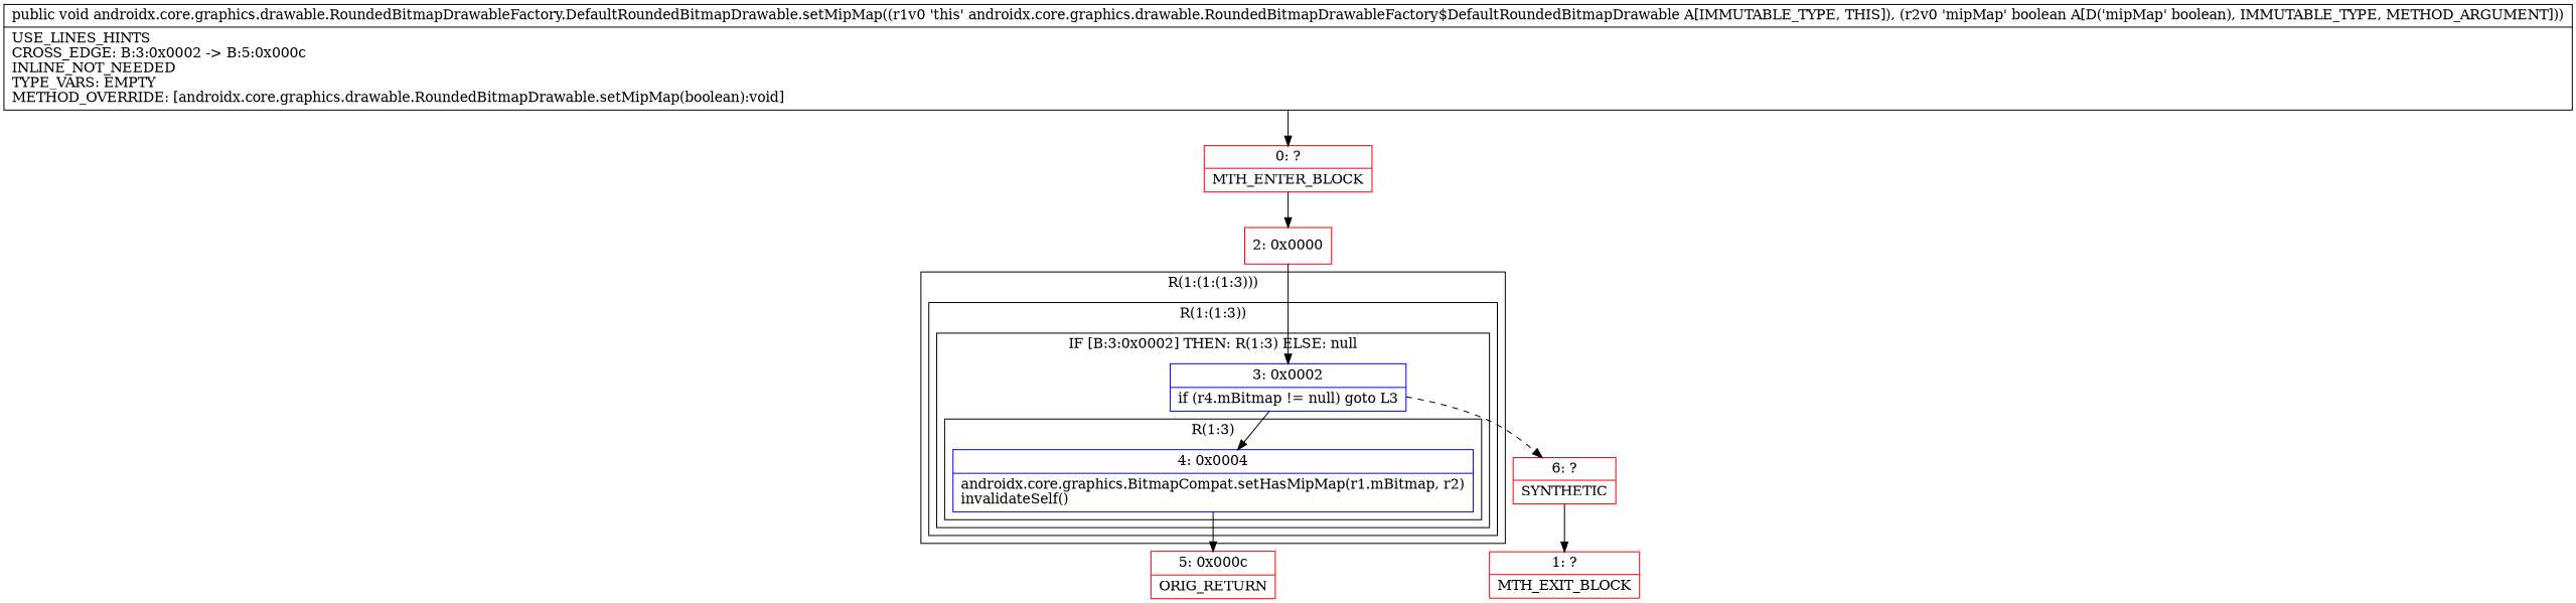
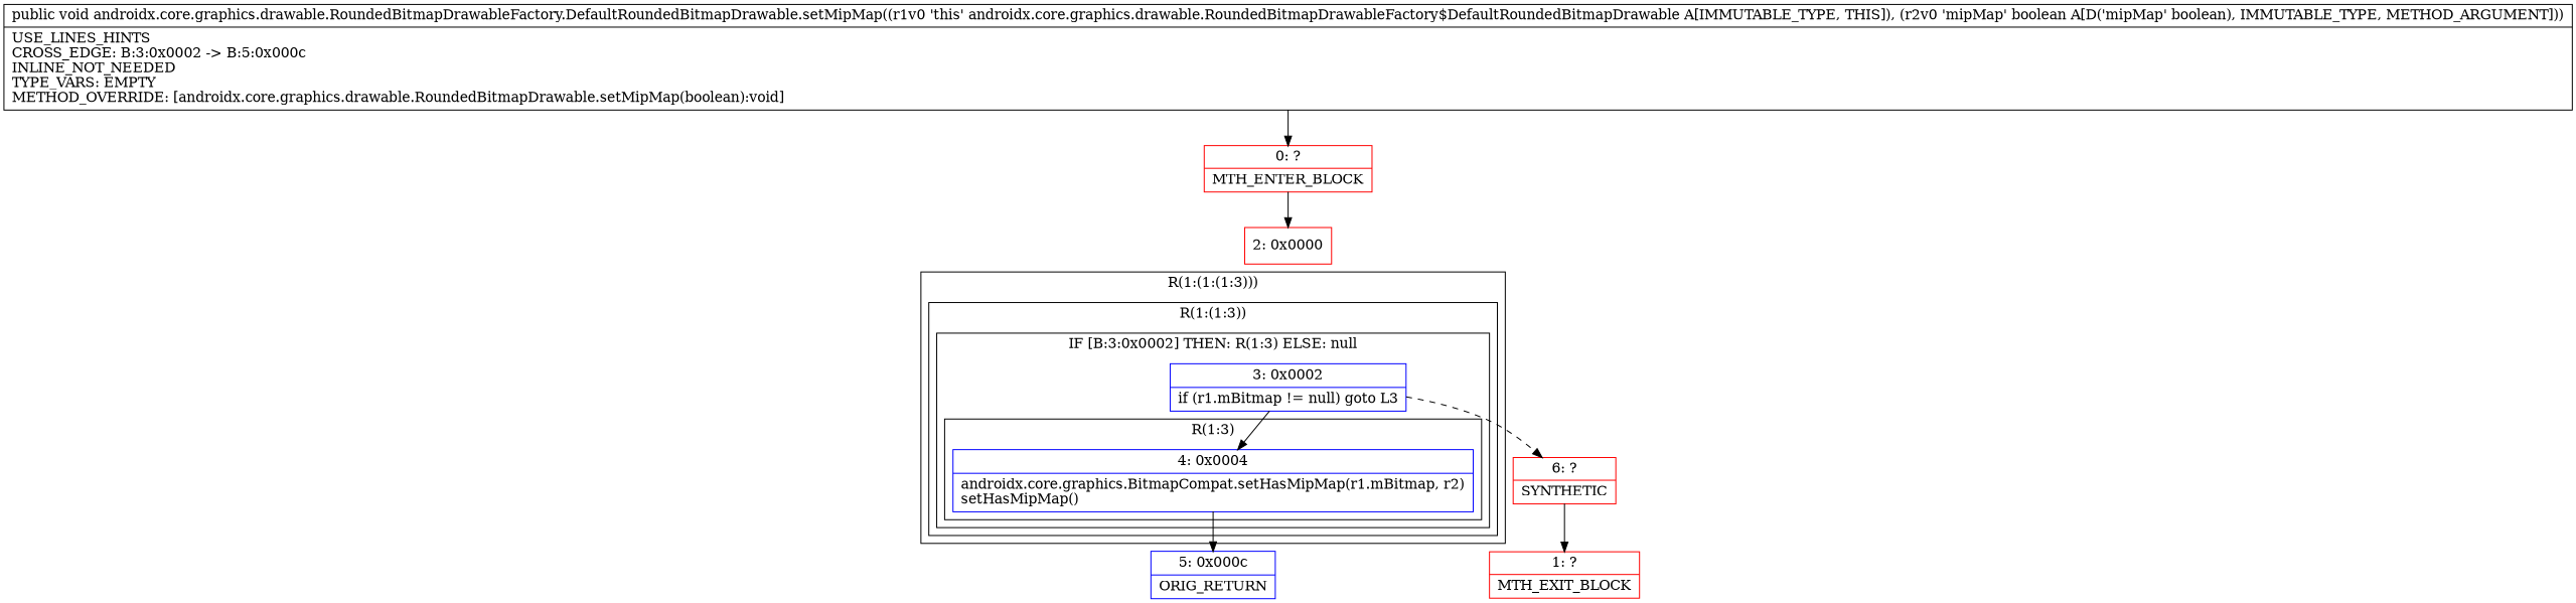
  digraph {
    node [color=red shape=record]
-   n1 [color=blue label="{4\:\ 0x0004|androidx.core.graphics.BitmapCompat.setHasMipMap(r1.mBitmap, r2)\linvalidateSelf()\l}"]
-   n2 [color=blue label="{3\:\ 0x0002|if (r4.mBitmap != null) goto L3\l}"]
-   n3 [label="{5\:\ 0x000c|ORIG_RETURN\l}"]
+   n1 [color=blue label="{4\:\ 0x0004|androidx.core.graphics.BitmapCompat.setHasMipMap(r1.mBitmap, r2)\lsetHasMipMap()\l}"]
+   n2 [color=blue label="{3\:\ 0x0002|if (r1.mBitmap != null) goto L3\l}"]
+   n3 [color=blue label="{5\:\ 0x000c|ORIG_RETURN\l}"]
    n4 [label="{6\:\ ?|SYNTHETIC\l}"]
    n5 [label="{1\:\ ?|MTH_EXIT_BLOCK\l}"]
    n6 [label="{0\:\ ?|MTH_ENTER_BLOCK\l}"]
    n7 [label="{2\:\ 0x0000}"]
    n8 [label="{public void androidx.core.graphics.drawable.RoundedBitmapDrawableFactory.DefaultRoundedBitmapDrawable.setMipMap((r1v0 'this' androidx.core.graphics.drawable.RoundedBitmapDrawableFactory$DefaultRoundedBitmapDrawable A[IMMUTABLE_TYPE, THIS]), (r2v0 'mipMap' boolean A[D('mipMap' boolean), IMMUTABLE_TYPE, METHOD_ARGUMENT]))  | USE_LINES_HINTS\lCROSS_EDGE: B:3:0x0002 \-\> B:5:0x000c\lINLINE_NOT_NEEDED\lTYPE_VARS: EMPTY\lMETHOD_OVERRIDE: [androidx.core.graphics.drawable.RoundedBitmapDrawable.setMipMap(boolean):void]\l}" color=""]
    subgraph cluster_1 {
      label="R(1:(1:(1:3)))"
      subgraph cluster_2 {
        label="R(1:(1:3))"
        subgraph cluster_3 {
          label="IF [B:3:0x0002] THEN: R(1:3) ELSE: null"
          n2
          subgraph cluster_4 {
            label="R(1:3)"
            n1
          }
        }
      }
    }
    n1 -> n3
    n2 -> n1
    n2 -> n4 [style=dashed]
    n4 -> n5
    n6 -> n7
-   n7 -> n2
    n8 -> n6
  }
